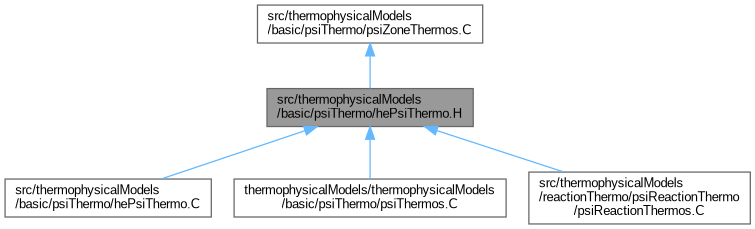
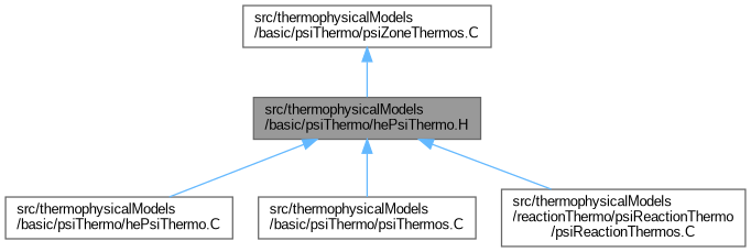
  digraph {
    fontname="Liberation Sans"
    node [color=grey40 fillcolor=white fontname="Liberation Sans" fontsize=10 shape=box style=filled]
    edge [color=steelblue1 dir=back fontname="Liberation Sans" fontsize=10 labelfontname=Helvetica labelfontsize=10 style=solid]
    n1 [color=gray40 fillcolor=grey60 fontcolor=black height=0.2 label="src/thermophysicalModels\l/basic/psiThermo/hePsiThermo.H" width=0.4]
    n2 [height=0.2 label="src/thermophysicalModels\l/basic/psiThermo/hePsiThermo.C" width=0.4]
-   n3 [height=0.2 label="thermophysicalModels/thermophysicalModels\l/basic/psiThermo/psiThermos.C" width=0.4]
+   n3 [height=0.2 label="src/thermophysicalModels\l/basic/psiThermo/psiThermos.C" width=0.4]
    n4 [height=0.2 label="src/thermophysicalModels\l/reactionThermo/psiReactionThermo\l/psiReactionThermos.C" width=0.4]
    n5 [height=0.2 label="src/thermophysicalModels\l/basic/psiThermo/psiZoneThermos.C" width=0.4]
    n1 -> n2
    n1 -> n3
    n1 -> n4
    n5 -> n1
  }
